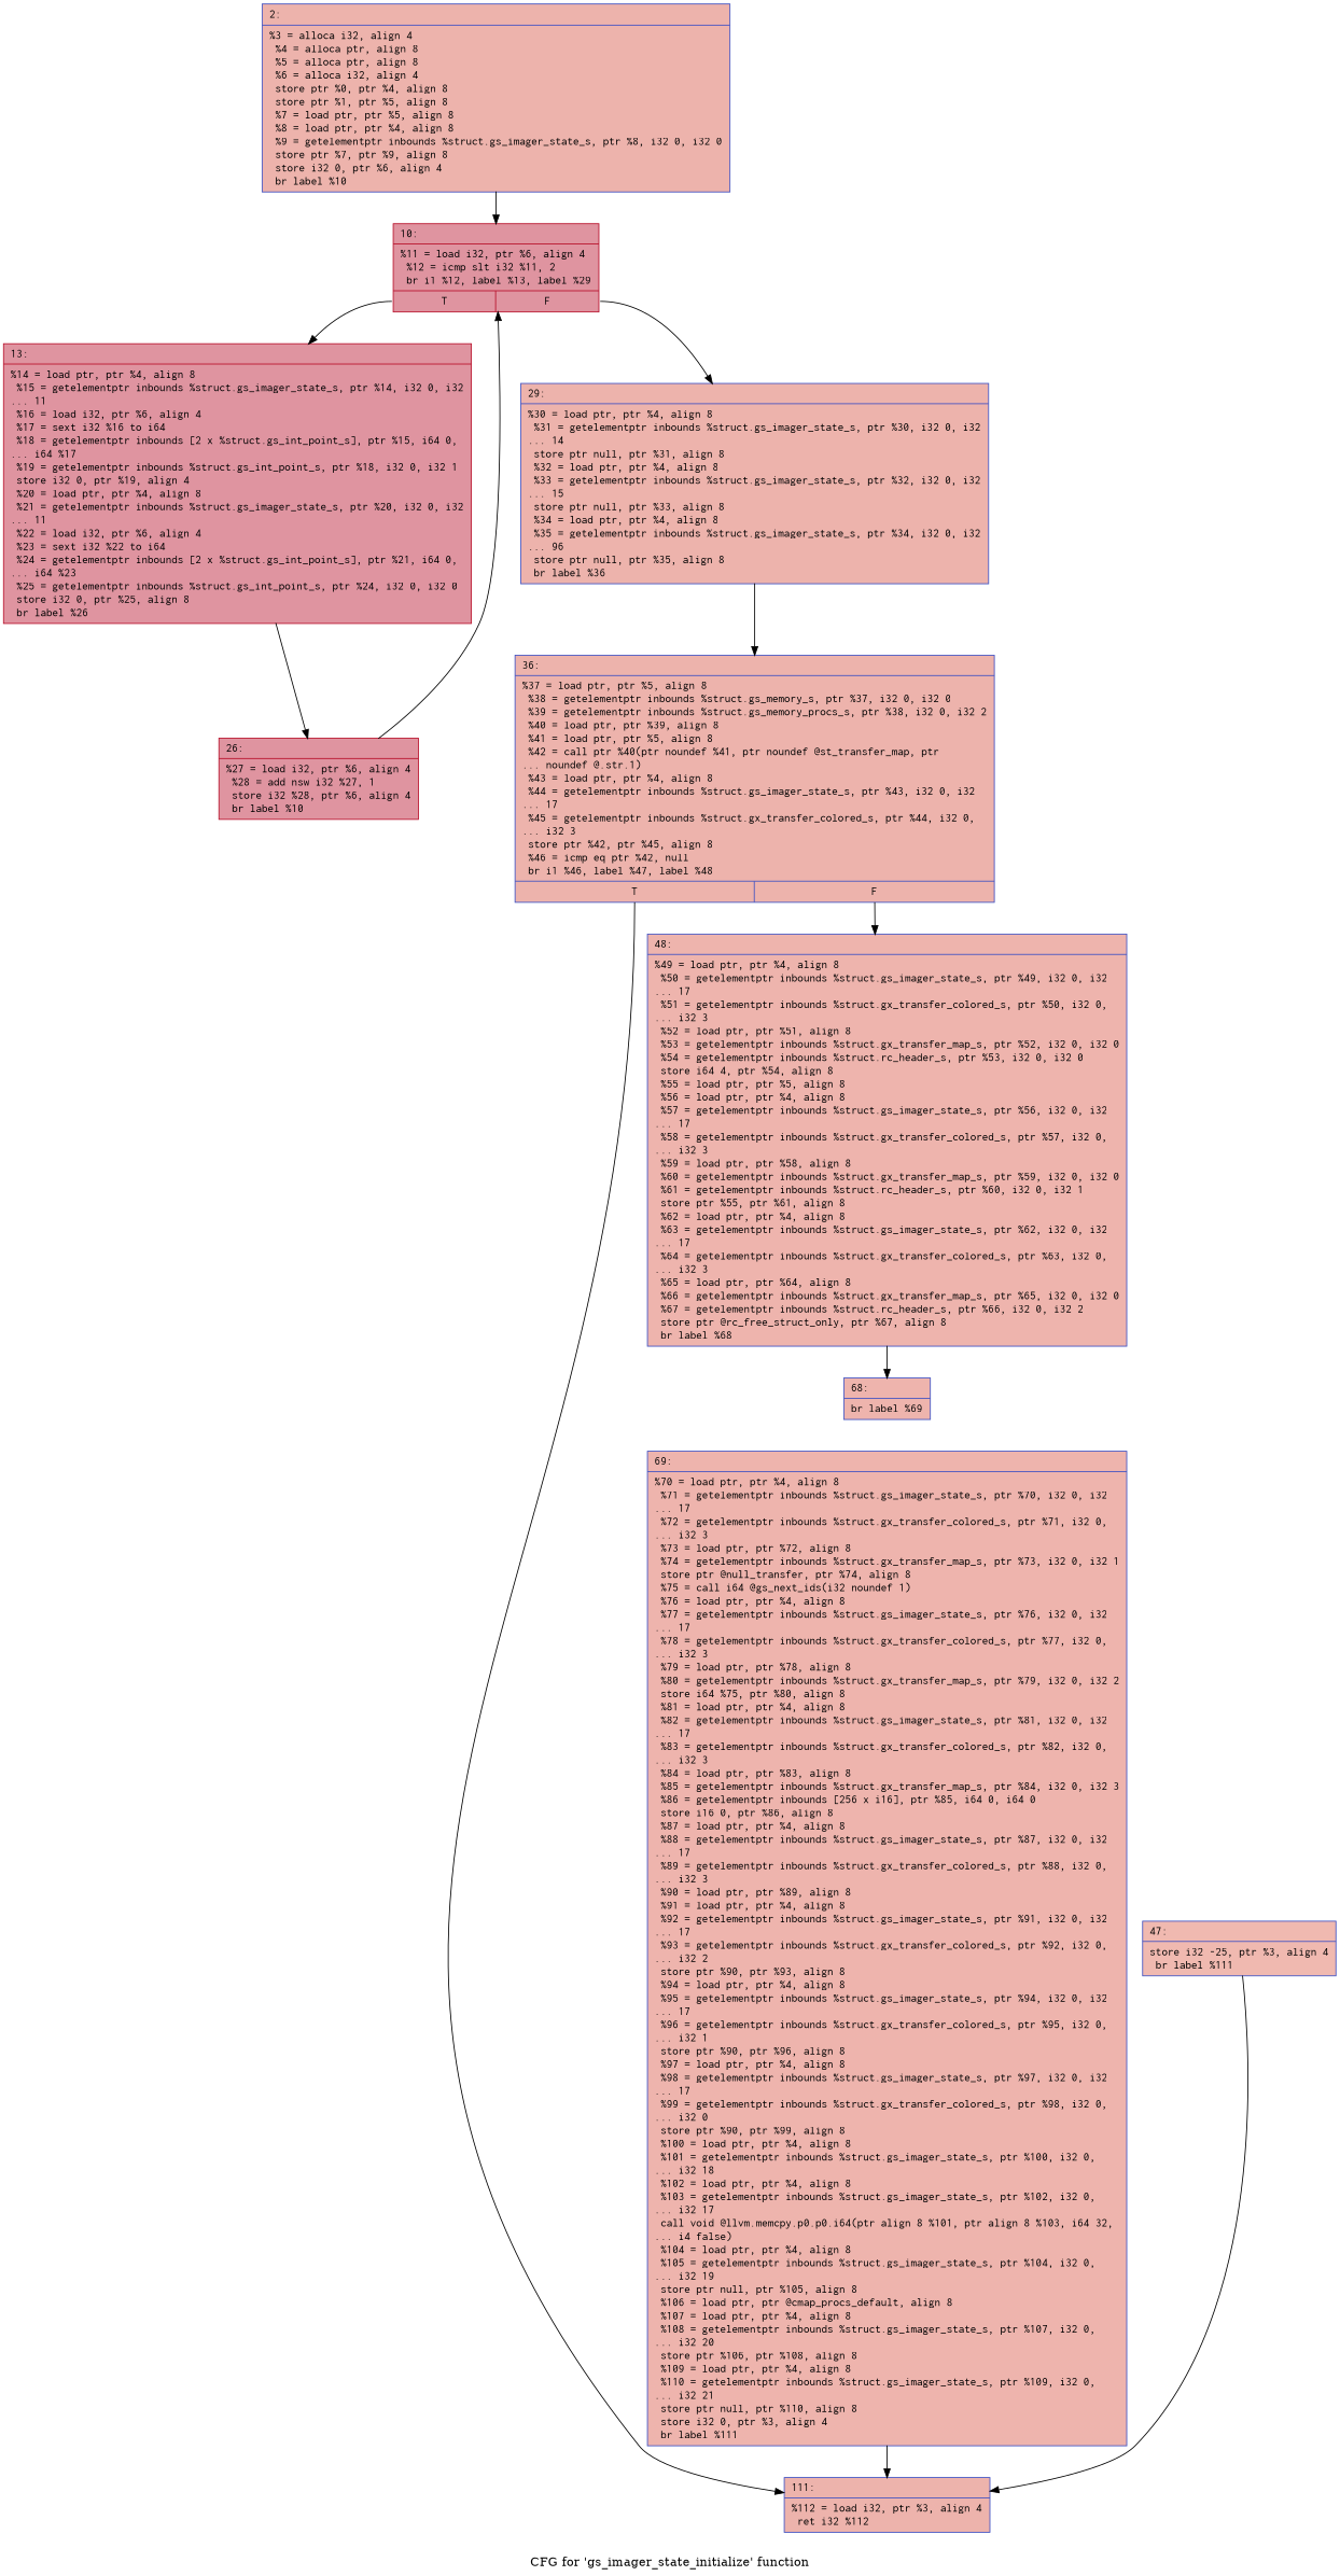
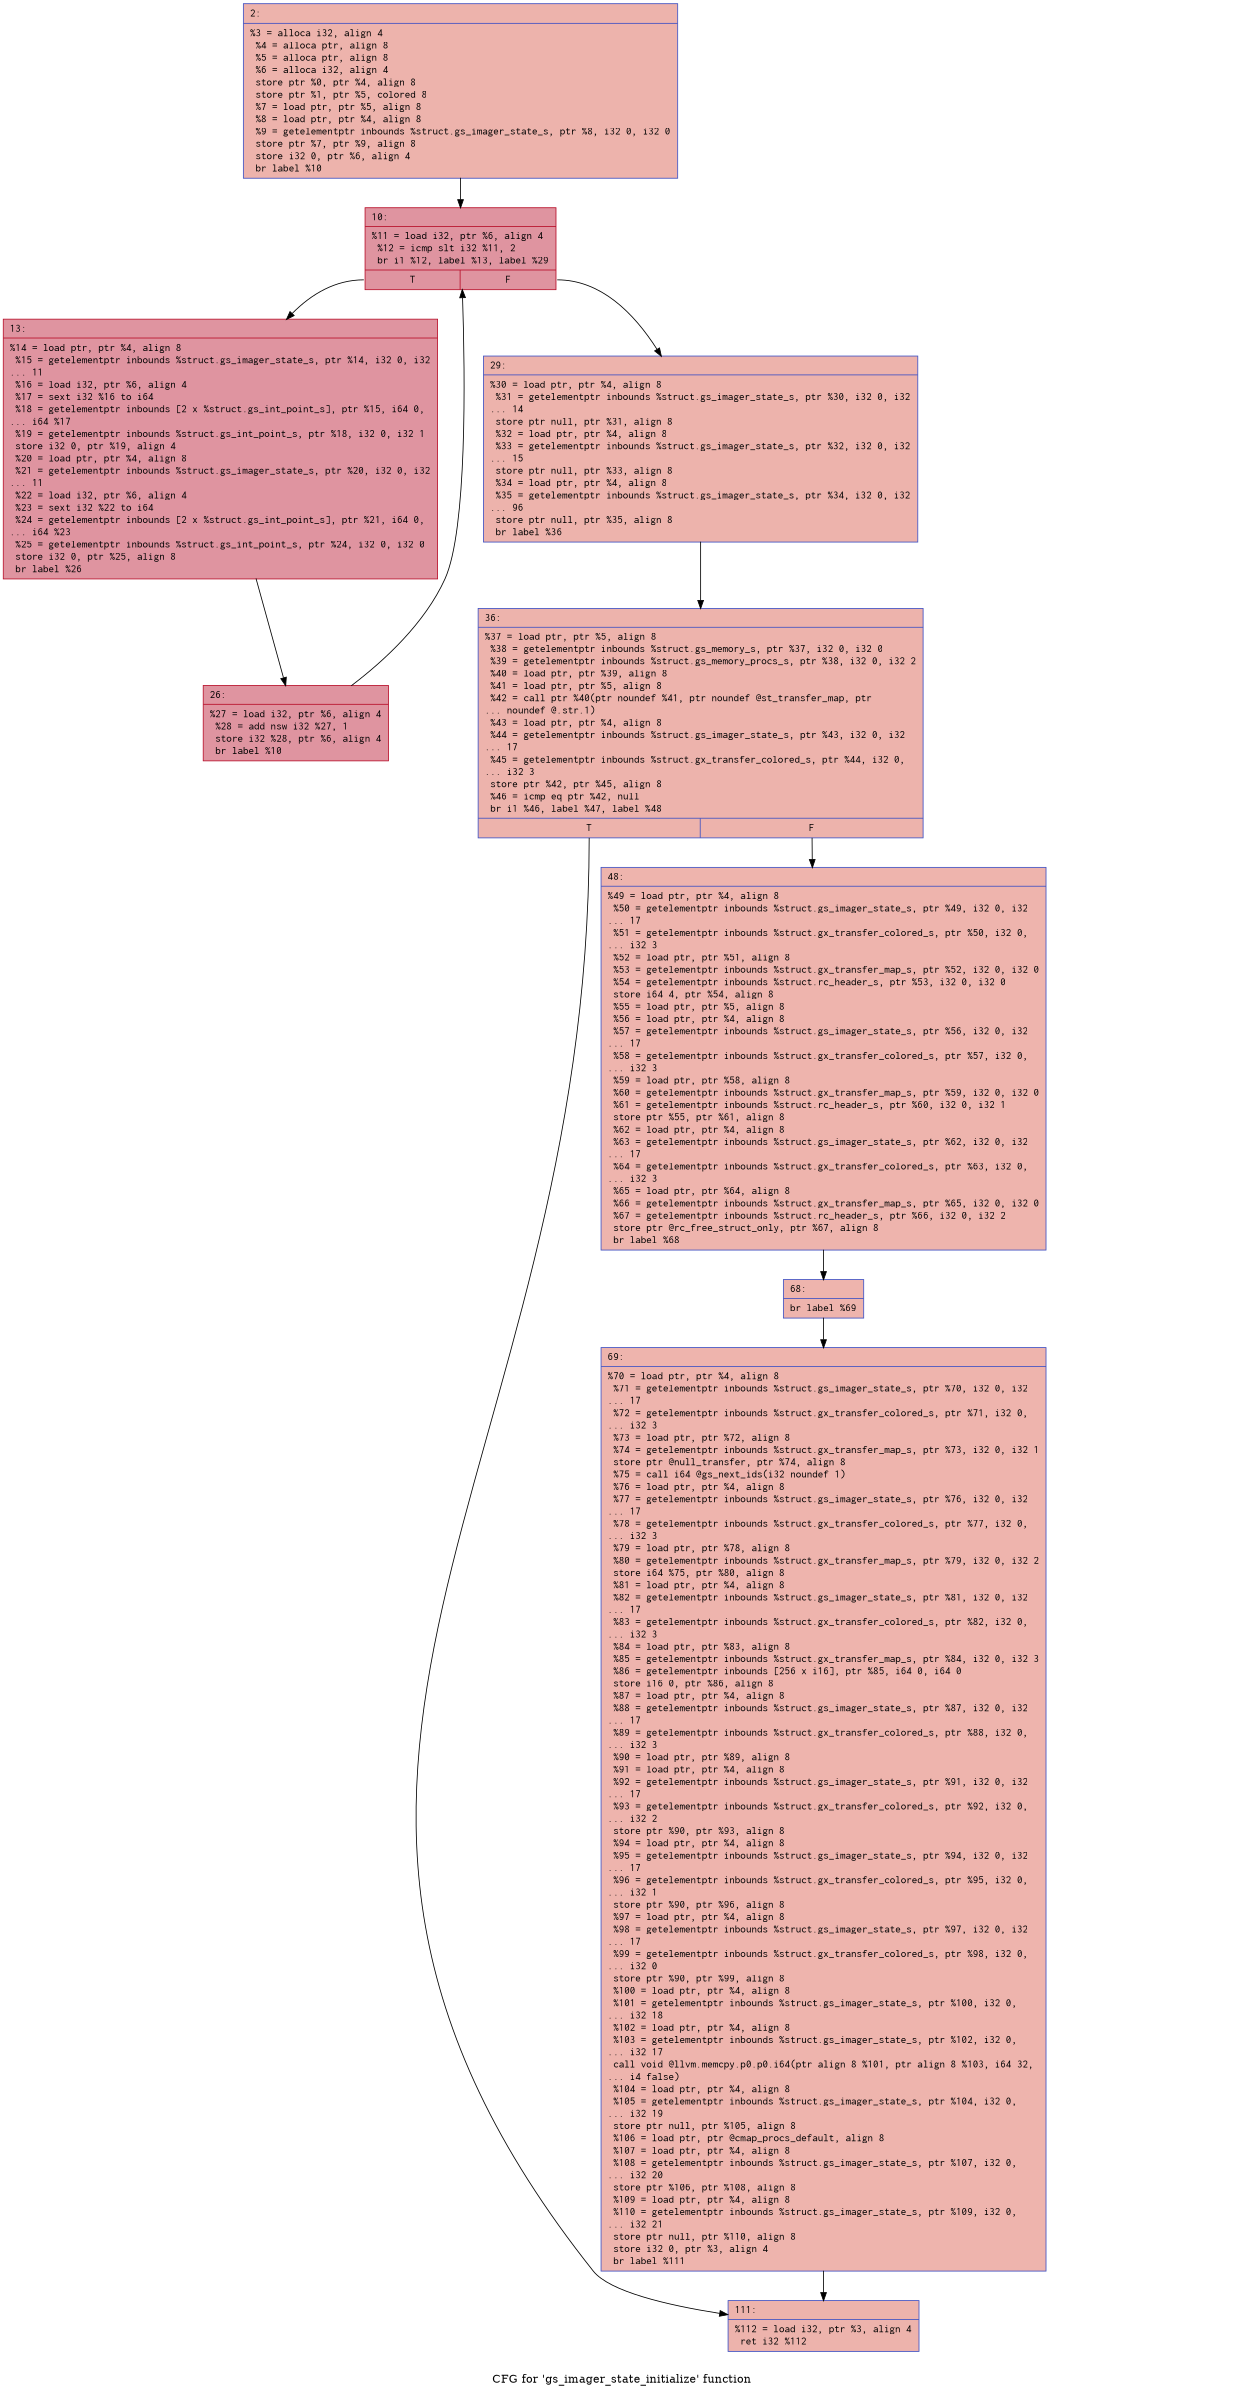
  digraph {
    label="CFG for 'gs_imager_state_initialize' function"
    node [color="#3d50c3ff" fillcolor="#d6524470" fontname=Courier shape=record style=filled]
-   n1 [label="{2:\l|  %3 = alloca i32, align 4\l  %4 = alloca ptr, align 8\l  %5 = alloca ptr, align 8\l  %6 = alloca i32, align 4\l  store ptr %0, ptr %4, align 8\l  store ptr %1, ptr %5, align 8\l  %7 = load ptr, ptr %5, align 8\l  %8 = load ptr, ptr %4, align 8\l  %9 = getelementptr inbounds %struct.gs_imager_state_s, ptr %8, i32 0, i32 0\l  store ptr %7, ptr %9, align 8\l  store i32 0, ptr %6, align 4\l  br label %10\l}"]
+   n1 [label="{2:\l|  %3 = alloca i32, align 4\l  %4 = alloca ptr, align 8\l  %5 = alloca ptr, align 8\l  %6 = alloca i32, align 4\l  store ptr %0, ptr %4, align 8\l  store ptr %1, ptr %5, colored 8\l  %7 = load ptr, ptr %5, align 8\l  %8 = load ptr, ptr %4, align 8\l  %9 = getelementptr inbounds %struct.gs_imager_state_s, ptr %8, i32 0, i32 0\l  store ptr %7, ptr %9, align 8\l  store i32 0, ptr %6, align 4\l  br label %10\l}"]
    n2 [color="#b70d28ff" fillcolor="#b70d2870" label="{10:\l|  %11 = load i32, ptr %6, align 4\l  %12 = icmp slt i32 %11, 2\l  br i1 %12, label %13, label %29\l|{<s0>T|<s1>F}}"]
    n3 [color="#b70d28ff" fillcolor="#b70d2870" label="{13:\l|  %14 = load ptr, ptr %4, align 8\l  %15 = getelementptr inbounds %struct.gs_imager_state_s, ptr %14, i32 0, i32\l... 11\l  %16 = load i32, ptr %6, align 4\l  %17 = sext i32 %16 to i64\l  %18 = getelementptr inbounds [2 x %struct.gs_int_point_s], ptr %15, i64 0,\l... i64 %17\l  %19 = getelementptr inbounds %struct.gs_int_point_s, ptr %18, i32 0, i32 1\l  store i32 0, ptr %19, align 4\l  %20 = load ptr, ptr %4, align 8\l  %21 = getelementptr inbounds %struct.gs_imager_state_s, ptr %20, i32 0, i32\l... 11\l  %22 = load i32, ptr %6, align 4\l  %23 = sext i32 %22 to i64\l  %24 = getelementptr inbounds [2 x %struct.gs_int_point_s], ptr %21, i64 0,\l... i64 %23\l  %25 = getelementptr inbounds %struct.gs_int_point_s, ptr %24, i32 0, i32 0\l  store i32 0, ptr %25, align 8\l  br label %26\l}"]
    n4 [label="{29:\l|  %30 = load ptr, ptr %4, align 8\l  %31 = getelementptr inbounds %struct.gs_imager_state_s, ptr %30, i32 0, i32\l... 14\l  store ptr null, ptr %31, align 8\l  %32 = load ptr, ptr %4, align 8\l  %33 = getelementptr inbounds %struct.gs_imager_state_s, ptr %32, i32 0, i32\l... 15\l  store ptr null, ptr %33, align 8\l  %34 = load ptr, ptr %4, align 8\l  %35 = getelementptr inbounds %struct.gs_imager_state_s, ptr %34, i32 0, i32\l... 96\l  store ptr null, ptr %35, align 8\l  br label %36\l}"]
    n5 [color="#b70d28ff" fillcolor="#b70d2870" label="{26:\l|  %27 = load i32, ptr %6, align 4\l  %28 = add nsw i32 %27, 1\l  store i32 %28, ptr %6, align 4\l  br label %10\l}"]
    n6 [label="{36:\l|  %37 = load ptr, ptr %5, align 8\l  %38 = getelementptr inbounds %struct.gs_memory_s, ptr %37, i32 0, i32 0\l  %39 = getelementptr inbounds %struct.gs_memory_procs_s, ptr %38, i32 0, i32 2\l  %40 = load ptr, ptr %39, align 8\l  %41 = load ptr, ptr %5, align 8\l  %42 = call ptr %40(ptr noundef %41, ptr noundef @st_transfer_map, ptr\l... noundef @.str.1)\l  %43 = load ptr, ptr %4, align 8\l  %44 = getelementptr inbounds %struct.gs_imager_state_s, ptr %43, i32 0, i32\l... 17\l  %45 = getelementptr inbounds %struct.gx_transfer_colored_s, ptr %44, i32 0,\l... i32 3\l  store ptr %42, ptr %45, align 8\l  %46 = icmp eq ptr %42, null\l  br i1 %46, label %47, label %48\l|{<s0>T|<s1>F}}"]
    n7 [fillcolor="#d8564670" label="{48:\l|  %49 = load ptr, ptr %4, align 8\l  %50 = getelementptr inbounds %struct.gs_imager_state_s, ptr %49, i32 0, i32\l... 17\l  %51 = getelementptr inbounds %struct.gx_transfer_colored_s, ptr %50, i32 0,\l... i32 3\l  %52 = load ptr, ptr %51, align 8\l  %53 = getelementptr inbounds %struct.gx_transfer_map_s, ptr %52, i32 0, i32 0\l  %54 = getelementptr inbounds %struct.rc_header_s, ptr %53, i32 0, i32 0\l  store i64 4, ptr %54, align 8\l  %55 = load ptr, ptr %5, align 8\l  %56 = load ptr, ptr %4, align 8\l  %57 = getelementptr inbounds %struct.gs_imager_state_s, ptr %56, i32 0, i32\l... 17\l  %58 = getelementptr inbounds %struct.gx_transfer_colored_s, ptr %57, i32 0,\l... i32 3\l  %59 = load ptr, ptr %58, align 8\l  %60 = getelementptr inbounds %struct.gx_transfer_map_s, ptr %59, i32 0, i32 0\l  %61 = getelementptr inbounds %struct.rc_header_s, ptr %60, i32 0, i32 1\l  store ptr %55, ptr %61, align 8\l  %62 = load ptr, ptr %4, align 8\l  %63 = getelementptr inbounds %struct.gs_imager_state_s, ptr %62, i32 0, i32\l... 17\l  %64 = getelementptr inbounds %struct.gx_transfer_colored_s, ptr %63, i32 0,\l... i32 3\l  %65 = load ptr, ptr %64, align 8\l  %66 = getelementptr inbounds %struct.gx_transfer_map_s, ptr %65, i32 0, i32 0\l  %67 = getelementptr inbounds %struct.rc_header_s, ptr %66, i32 0, i32 2\l  store ptr @rc_free_struct_only, ptr %67, align 8\l  br label %68\l}"]
    n8 [label="{111:\l|  %112 = load i32, ptr %3, align 4\l  ret i32 %112\l}"]
-   n9 [fillcolor="#de614d70" label="{47:\l|  store i32 -25, ptr %3, align 4\l  br label %111\l}"]
    n10 [fillcolor="#d8564670" label="{68:\l|  br label %69\l}"]
    n11 [fillcolor="#d8564670" label="{69:\l|  %70 = load ptr, ptr %4, align 8\l  %71 = getelementptr inbounds %struct.gs_imager_state_s, ptr %70, i32 0, i32\l... 17\l  %72 = getelementptr inbounds %struct.gx_transfer_colored_s, ptr %71, i32 0,\l... i32 3\l  %73 = load ptr, ptr %72, align 8\l  %74 = getelementptr inbounds %struct.gx_transfer_map_s, ptr %73, i32 0, i32 1\l  store ptr @null_transfer, ptr %74, align 8\l  %75 = call i64 @gs_next_ids(i32 noundef 1)\l  %76 = load ptr, ptr %4, align 8\l  %77 = getelementptr inbounds %struct.gs_imager_state_s, ptr %76, i32 0, i32\l... 17\l  %78 = getelementptr inbounds %struct.gx_transfer_colored_s, ptr %77, i32 0,\l... i32 3\l  %79 = load ptr, ptr %78, align 8\l  %80 = getelementptr inbounds %struct.gx_transfer_map_s, ptr %79, i32 0, i32 2\l  store i64 %75, ptr %80, align 8\l  %81 = load ptr, ptr %4, align 8\l  %82 = getelementptr inbounds %struct.gs_imager_state_s, ptr %81, i32 0, i32\l... 17\l  %83 = getelementptr inbounds %struct.gx_transfer_colored_s, ptr %82, i32 0,\l... i32 3\l  %84 = load ptr, ptr %83, align 8\l  %85 = getelementptr inbounds %struct.gx_transfer_map_s, ptr %84, i32 0, i32 3\l  %86 = getelementptr inbounds [256 x i16], ptr %85, i64 0, i64 0\l  store i16 0, ptr %86, align 8\l  %87 = load ptr, ptr %4, align 8\l  %88 = getelementptr inbounds %struct.gs_imager_state_s, ptr %87, i32 0, i32\l... 17\l  %89 = getelementptr inbounds %struct.gx_transfer_colored_s, ptr %88, i32 0,\l... i32 3\l  %90 = load ptr, ptr %89, align 8\l  %91 = load ptr, ptr %4, align 8\l  %92 = getelementptr inbounds %struct.gs_imager_state_s, ptr %91, i32 0, i32\l... 17\l  %93 = getelementptr inbounds %struct.gx_transfer_colored_s, ptr %92, i32 0,\l... i32 2\l  store ptr %90, ptr %93, align 8\l  %94 = load ptr, ptr %4, align 8\l  %95 = getelementptr inbounds %struct.gs_imager_state_s, ptr %94, i32 0, i32\l... 17\l  %96 = getelementptr inbounds %struct.gx_transfer_colored_s, ptr %95, i32 0,\l... i32 1\l  store ptr %90, ptr %96, align 8\l  %97 = load ptr, ptr %4, align 8\l  %98 = getelementptr inbounds %struct.gs_imager_state_s, ptr %97, i32 0, i32\l... 17\l  %99 = getelementptr inbounds %struct.gx_transfer_colored_s, ptr %98, i32 0,\l... i32 0\l  store ptr %90, ptr %99, align 8\l  %100 = load ptr, ptr %4, align 8\l  %101 = getelementptr inbounds %struct.gs_imager_state_s, ptr %100, i32 0,\l... i32 18\l  %102 = load ptr, ptr %4, align 8\l  %103 = getelementptr inbounds %struct.gs_imager_state_s, ptr %102, i32 0,\l... i32 17\l  call void @llvm.memcpy.p0.p0.i64(ptr align 8 %101, ptr align 8 %103, i64 32,\l... i4 false)\l  %104 = load ptr, ptr %4, align 8\l  %105 = getelementptr inbounds %struct.gs_imager_state_s, ptr %104, i32 0,\l... i32 19\l  store ptr null, ptr %105, align 8\l  %106 = load ptr, ptr @cmap_procs_default, align 8\l  %107 = load ptr, ptr %4, align 8\l  %108 = getelementptr inbounds %struct.gs_imager_state_s, ptr %107, i32 0,\l... i32 20\l  store ptr %106, ptr %108, align 8\l  %109 = load ptr, ptr %4, align 8\l  %110 = getelementptr inbounds %struct.gs_imager_state_s, ptr %109, i32 0,\l... i32 21\l  store ptr null, ptr %110, align 8\l  store i32 0, ptr %3, align 4\l  br label %111\l}"]
    n1 -> n2
    n2 -> n3 [tailport=s0]
    n2 -> n4 [tailport=s1]
    n3 -> n5
    n4 -> n6
    n5 -> n2
    n6 -> n7 [tailport=s1]
    n6 -> n8 [tailport=s0]
    n7 -> n10
-   n9 -> n8
+   n10 -> n11
    n11 -> n8
  }
